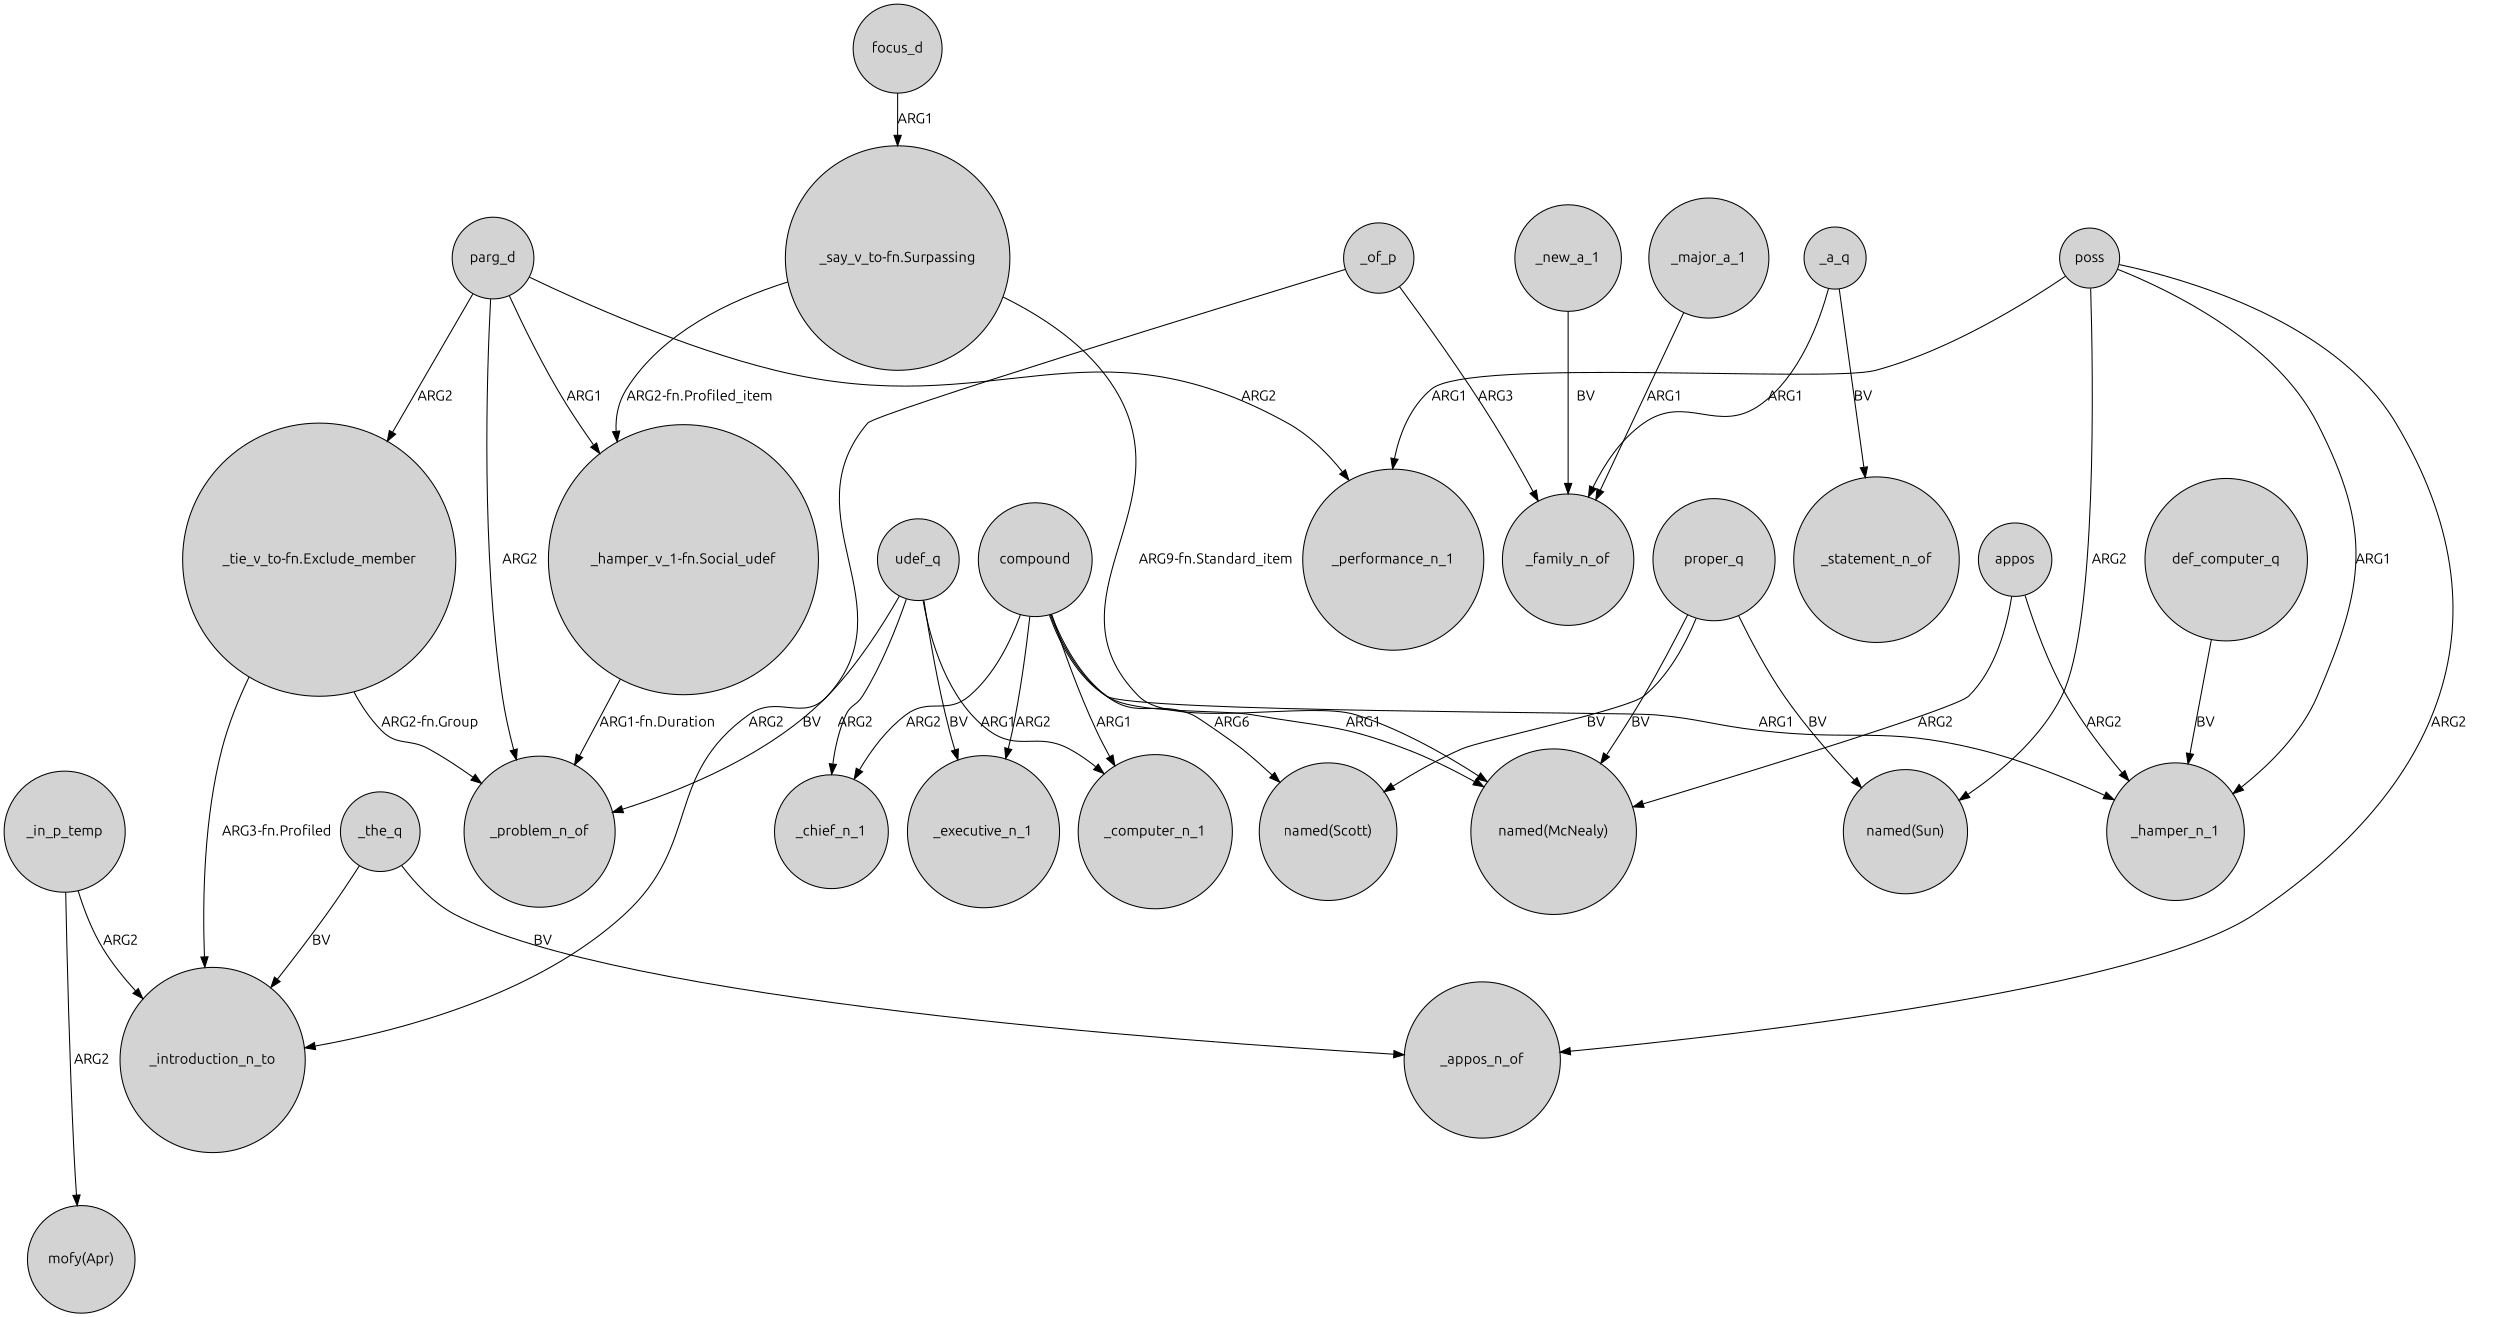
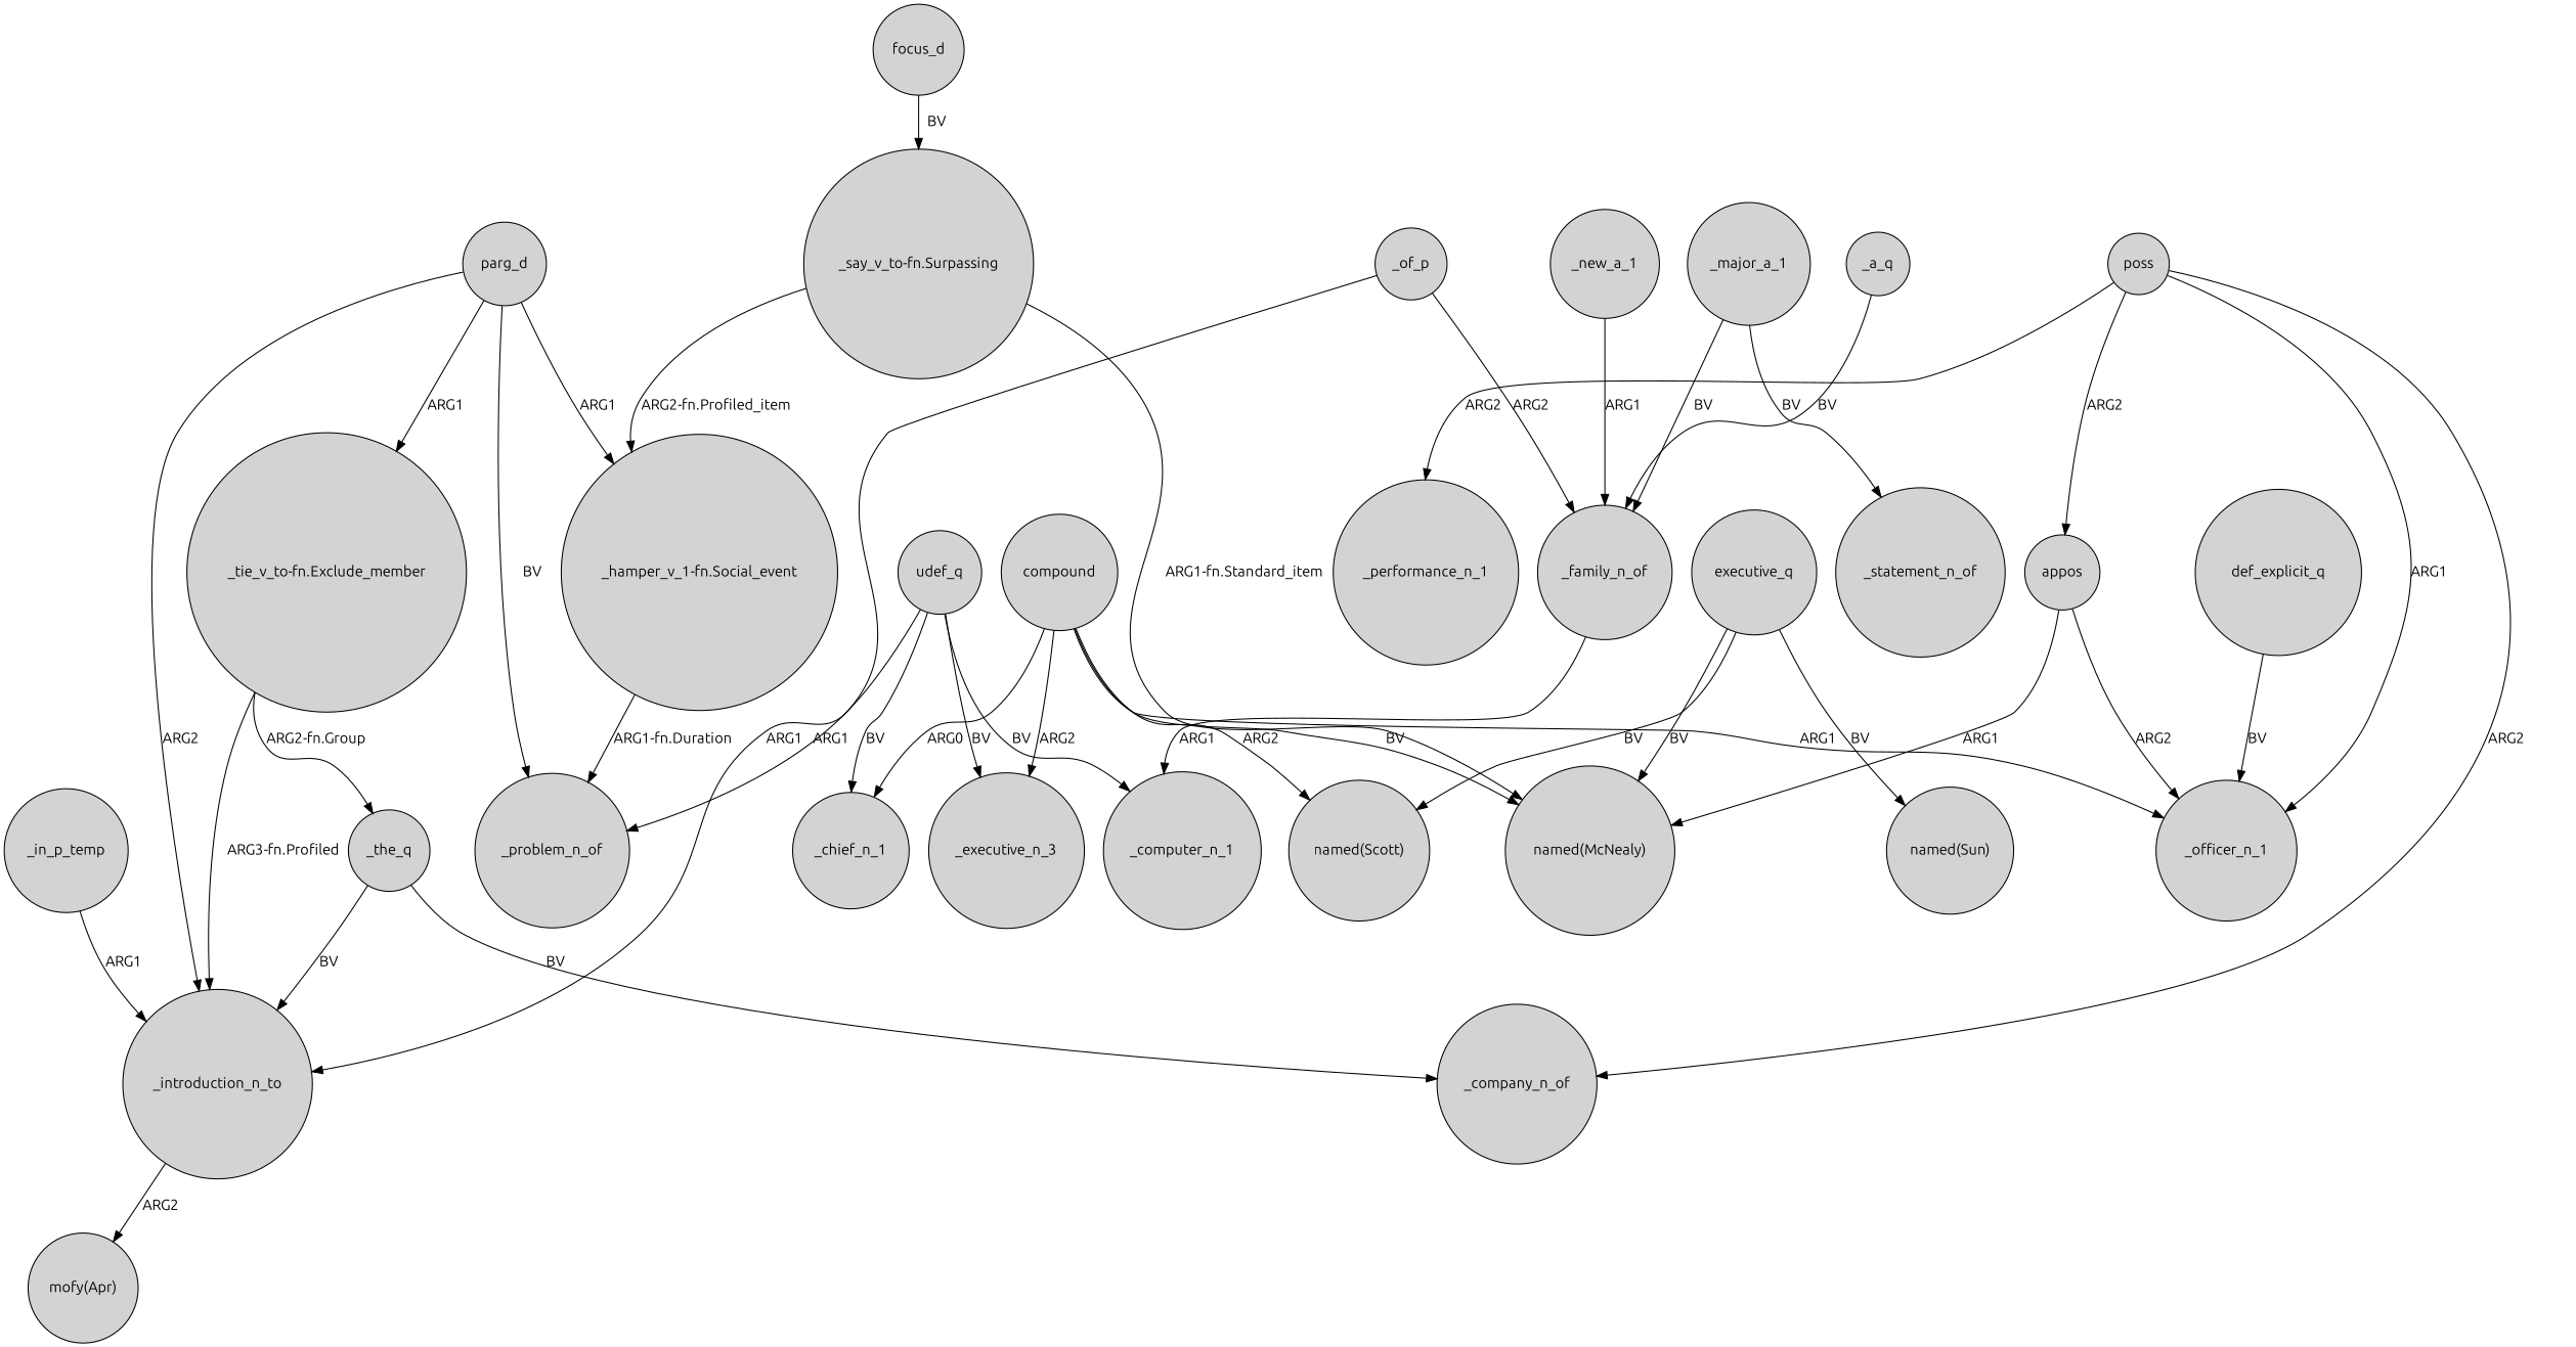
  digraph {
    fontname=Ubuntu
    node [fontname=Ubuntu shape=circle style=filled]
    edge [fontname=Ubuntu]
-   "_hamper_v_1-fn.Social_event" [label="_hamper_v_1-fn.Social_udef"]
+   "_hamper_v_1-fn.Social_event"
    _problem_n_of
-   proper_q
+   proper_q [label=executive_q]
    "named(McNealy)"
    "named(Scott)"
    "named(Sun)"
    focus_d
    "_say_v_to-fn.Surpassing"
    compound
    _chief_n_1
-   _officer_n_1 [label=_hamper_n_1]
-   _executive_n_1
+   _officer_n_1
+   _executive_n_1 [label=_executive_n_3]
    appos
    udef_q
    _computer_n_1
    _of_p
    _family_n_of
    _introduction_n_to
-   def_explicit_q [label=def_computer_q]
+   def_explicit_q
    _in_p_temp
    "mofy(Apr)"
    _new_a_1
    parg_d
    _performance_n_1
    "_tie_v_to-fn.Exclude_member"
    poss
-   _company_n_of [label=_appos_n_of]
+   _company_n_of
    _major_a_1
    _a_q
    _statement_n_of
    _the_q
    "_hamper_v_1-fn.Social_event" -> _problem_n_of [label="ARG1-fn.Duration"]
    proper_q -> "named(McNealy)" [label=BV]
    proper_q -> "named(Scott)" [label=BV]
    proper_q -> "named(Sun)" [label=BV]
-   focus_d -> "_say_v_to-fn.Surpassing" [label=ARG1]
+   focus_d -> "_say_v_to-fn.Surpassing" [label=BV]
    "_say_v_to-fn.Surpassing" -> "_hamper_v_1-fn.Social_event" [label="ARG2-fn.Profiled_item"]
-   "_say_v_to-fn.Surpassing" -> "named(McNealy)" [label="ARG9-fn.Standard_item"]
-   compound -> "named(McNealy)" [label=ARG1]
-   compound -> "named(Scott)" [label=ARG6]
-   compound -> _chief_n_1 [label=ARG2]
+   "_say_v_to-fn.Surpassing" -> "named(McNealy)" [label="ARG1-fn.Standard_item"]
+   compound -> "named(McNealy)" [label=BV]
+   compound -> "named(Scott)" [label=ARG2]
+   compound -> _chief_n_1 [label=ARG0]
    compound -> _officer_n_1 [label=ARG1]
    compound -> _executive_n_1 [label=ARG2]
-   appos -> "named(McNealy)" [label=ARG2]
+   appos -> "named(McNealy)" [label=ARG1]
    appos -> _officer_n_1 [label=ARG2]
-   udef_q -> _problem_n_of [label=BV]
-   udef_q -> _chief_n_1 [label=ARG2]
+   udef_q -> _problem_n_of [label=ARG1]
+   udef_q -> _chief_n_1 [label=BV]
    udef_q -> _executive_n_1 [label=BV]
-   udef_q -> _computer_n_1 [label=ARG1]
-   _of_p -> _family_n_of [label=ARG3]
-   _of_p -> _introduction_n_to [label=ARG2]
-   compound -> _computer_n_1 [label=ARG1]
+   udef_q -> _computer_n_1 [label=BV]
+   _of_p -> _family_n_of [label=ARG2]
+   _of_p -> _introduction_n_to [label=ARG1]
+   _family_n_of -> _computer_n_1 [label=ARG1]
    def_explicit_q -> _officer_n_1 [label=BV]
-   _in_p_temp -> _introduction_n_to [label=ARG2]
-   _in_p_temp -> "mofy(Apr)" [label=ARG2]
-   _new_a_1 -> _family_n_of [label=BV]
+   _in_p_temp -> _introduction_n_to [label=ARG1]
+   _introduction_n_to -> "mofy(Apr)" [label=ARG2]
+   _new_a_1 -> _family_n_of [label=ARG1]
    parg_d -> "_hamper_v_1-fn.Social_event" [label=ARG1]
-   parg_d -> _problem_n_of [label=ARG2]
-   parg_d -> _performance_n_1 [label=ARG2]
-   parg_d -> "_tie_v_to-fn.Exclude_member" [label=ARG2]
-   "_tie_v_to-fn.Exclude_member" -> _problem_n_of [label="ARG2-fn.Group"]
+   parg_d -> _problem_n_of [label=BV]
+   parg_d -> _introduction_n_to [label=ARG2]
+   parg_d -> "_tie_v_to-fn.Exclude_member" [label=ARG1]
+   "_tie_v_to-fn.Exclude_member" -> _the_q [label="ARG2-fn.Group"]
    "_tie_v_to-fn.Exclude_member" -> _introduction_n_to [label="ARG3-fn.Profiled"]
-   poss -> "named(Sun)" [label=ARG2]
+   poss -> appos [label=ARG2]
    poss -> _officer_n_1 [label=ARG1]
-   poss -> _performance_n_1 [label=ARG1]
+   poss -> _performance_n_1 [label=ARG2]
    poss -> _company_n_of [label=ARG2]
-   _major_a_1 -> _family_n_of [label=ARG1]
-   _a_q -> _family_n_of [label=ARG1]
-   _a_q -> _statement_n_of [label=BV]
+   _major_a_1 -> _family_n_of [label=BV]
+   _a_q -> _family_n_of [label=BV]
+   _major_a_1 -> _statement_n_of [label=BV]
    _the_q -> _introduction_n_to [label=BV]
    _the_q -> _company_n_of [label=BV]
  }
